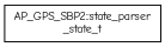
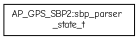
  digraph {
    rankdir=LR
    fontname="Comic Neue"
-   n1 [color=black fillcolor=white fontname="Comic Neue" fontsize=10 height=0.2 label="AP_GPS_SBP2::state_parser\l_state_t" shape=record style=filled width=0.4]
+   n1 [color=black fillcolor=white fontname="Comic Neue" fontsize=10 height=0.2 label="AP_GPS_SBP2::sbp_parser\l_state_t" shape=record style=filled width=0.4]
  }
